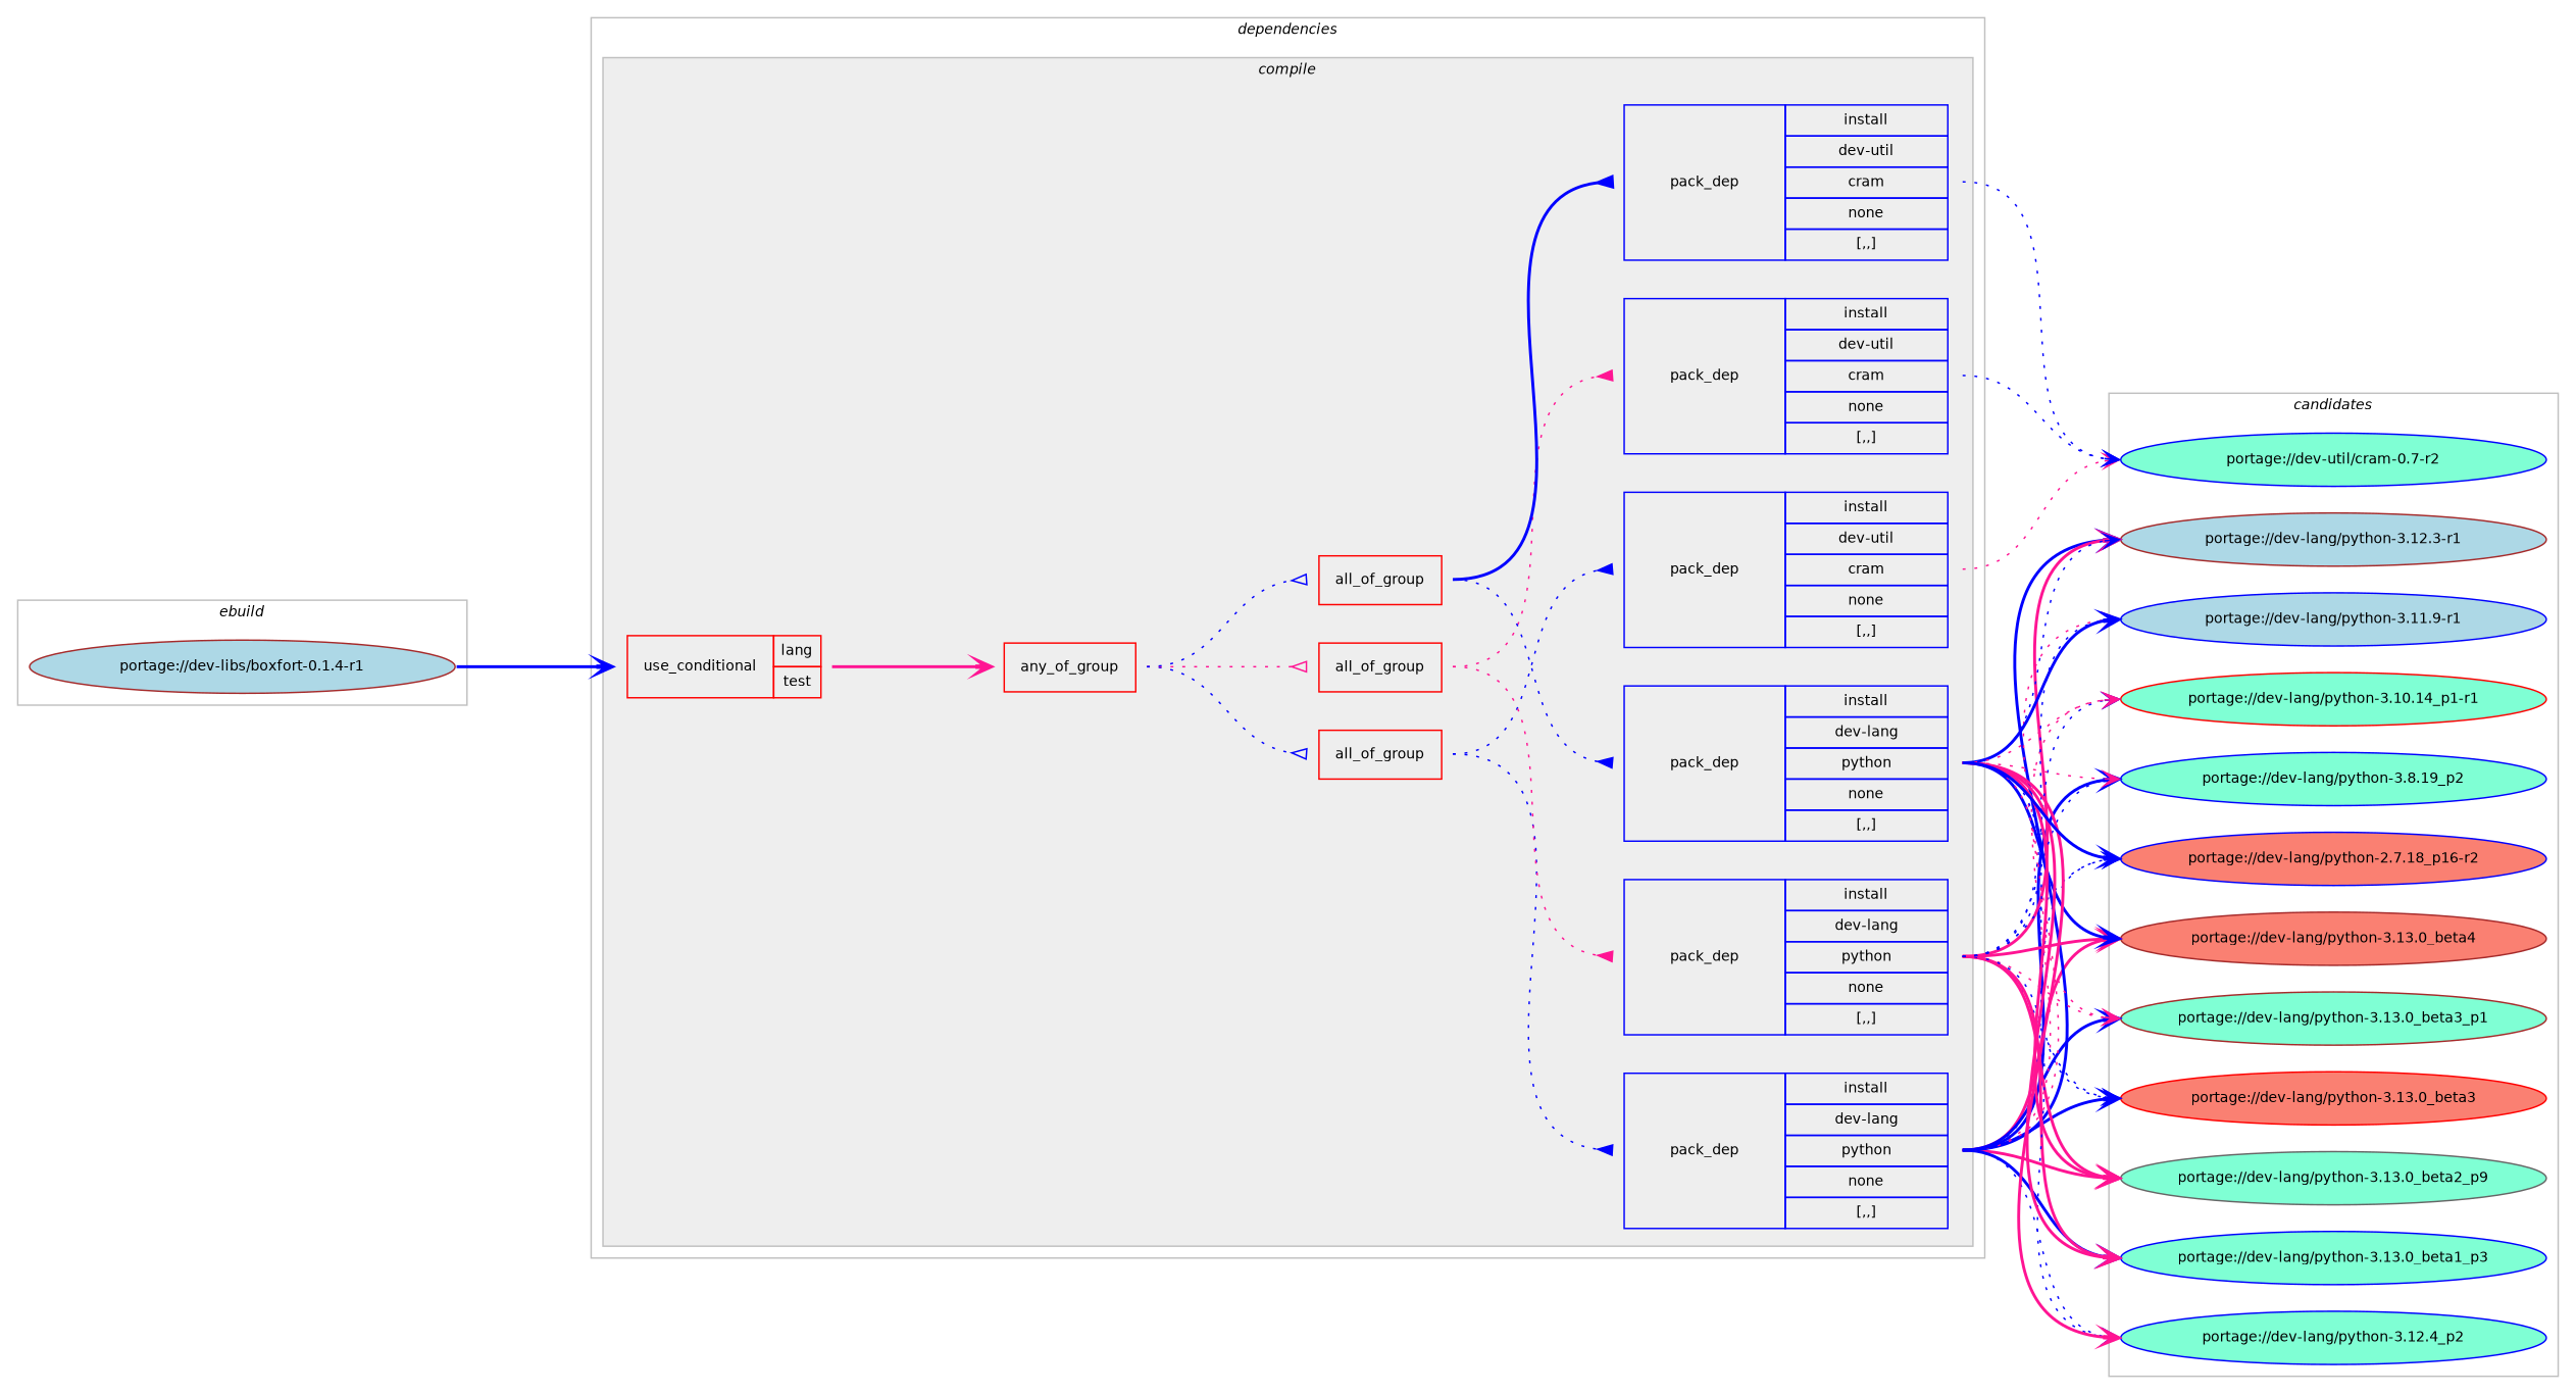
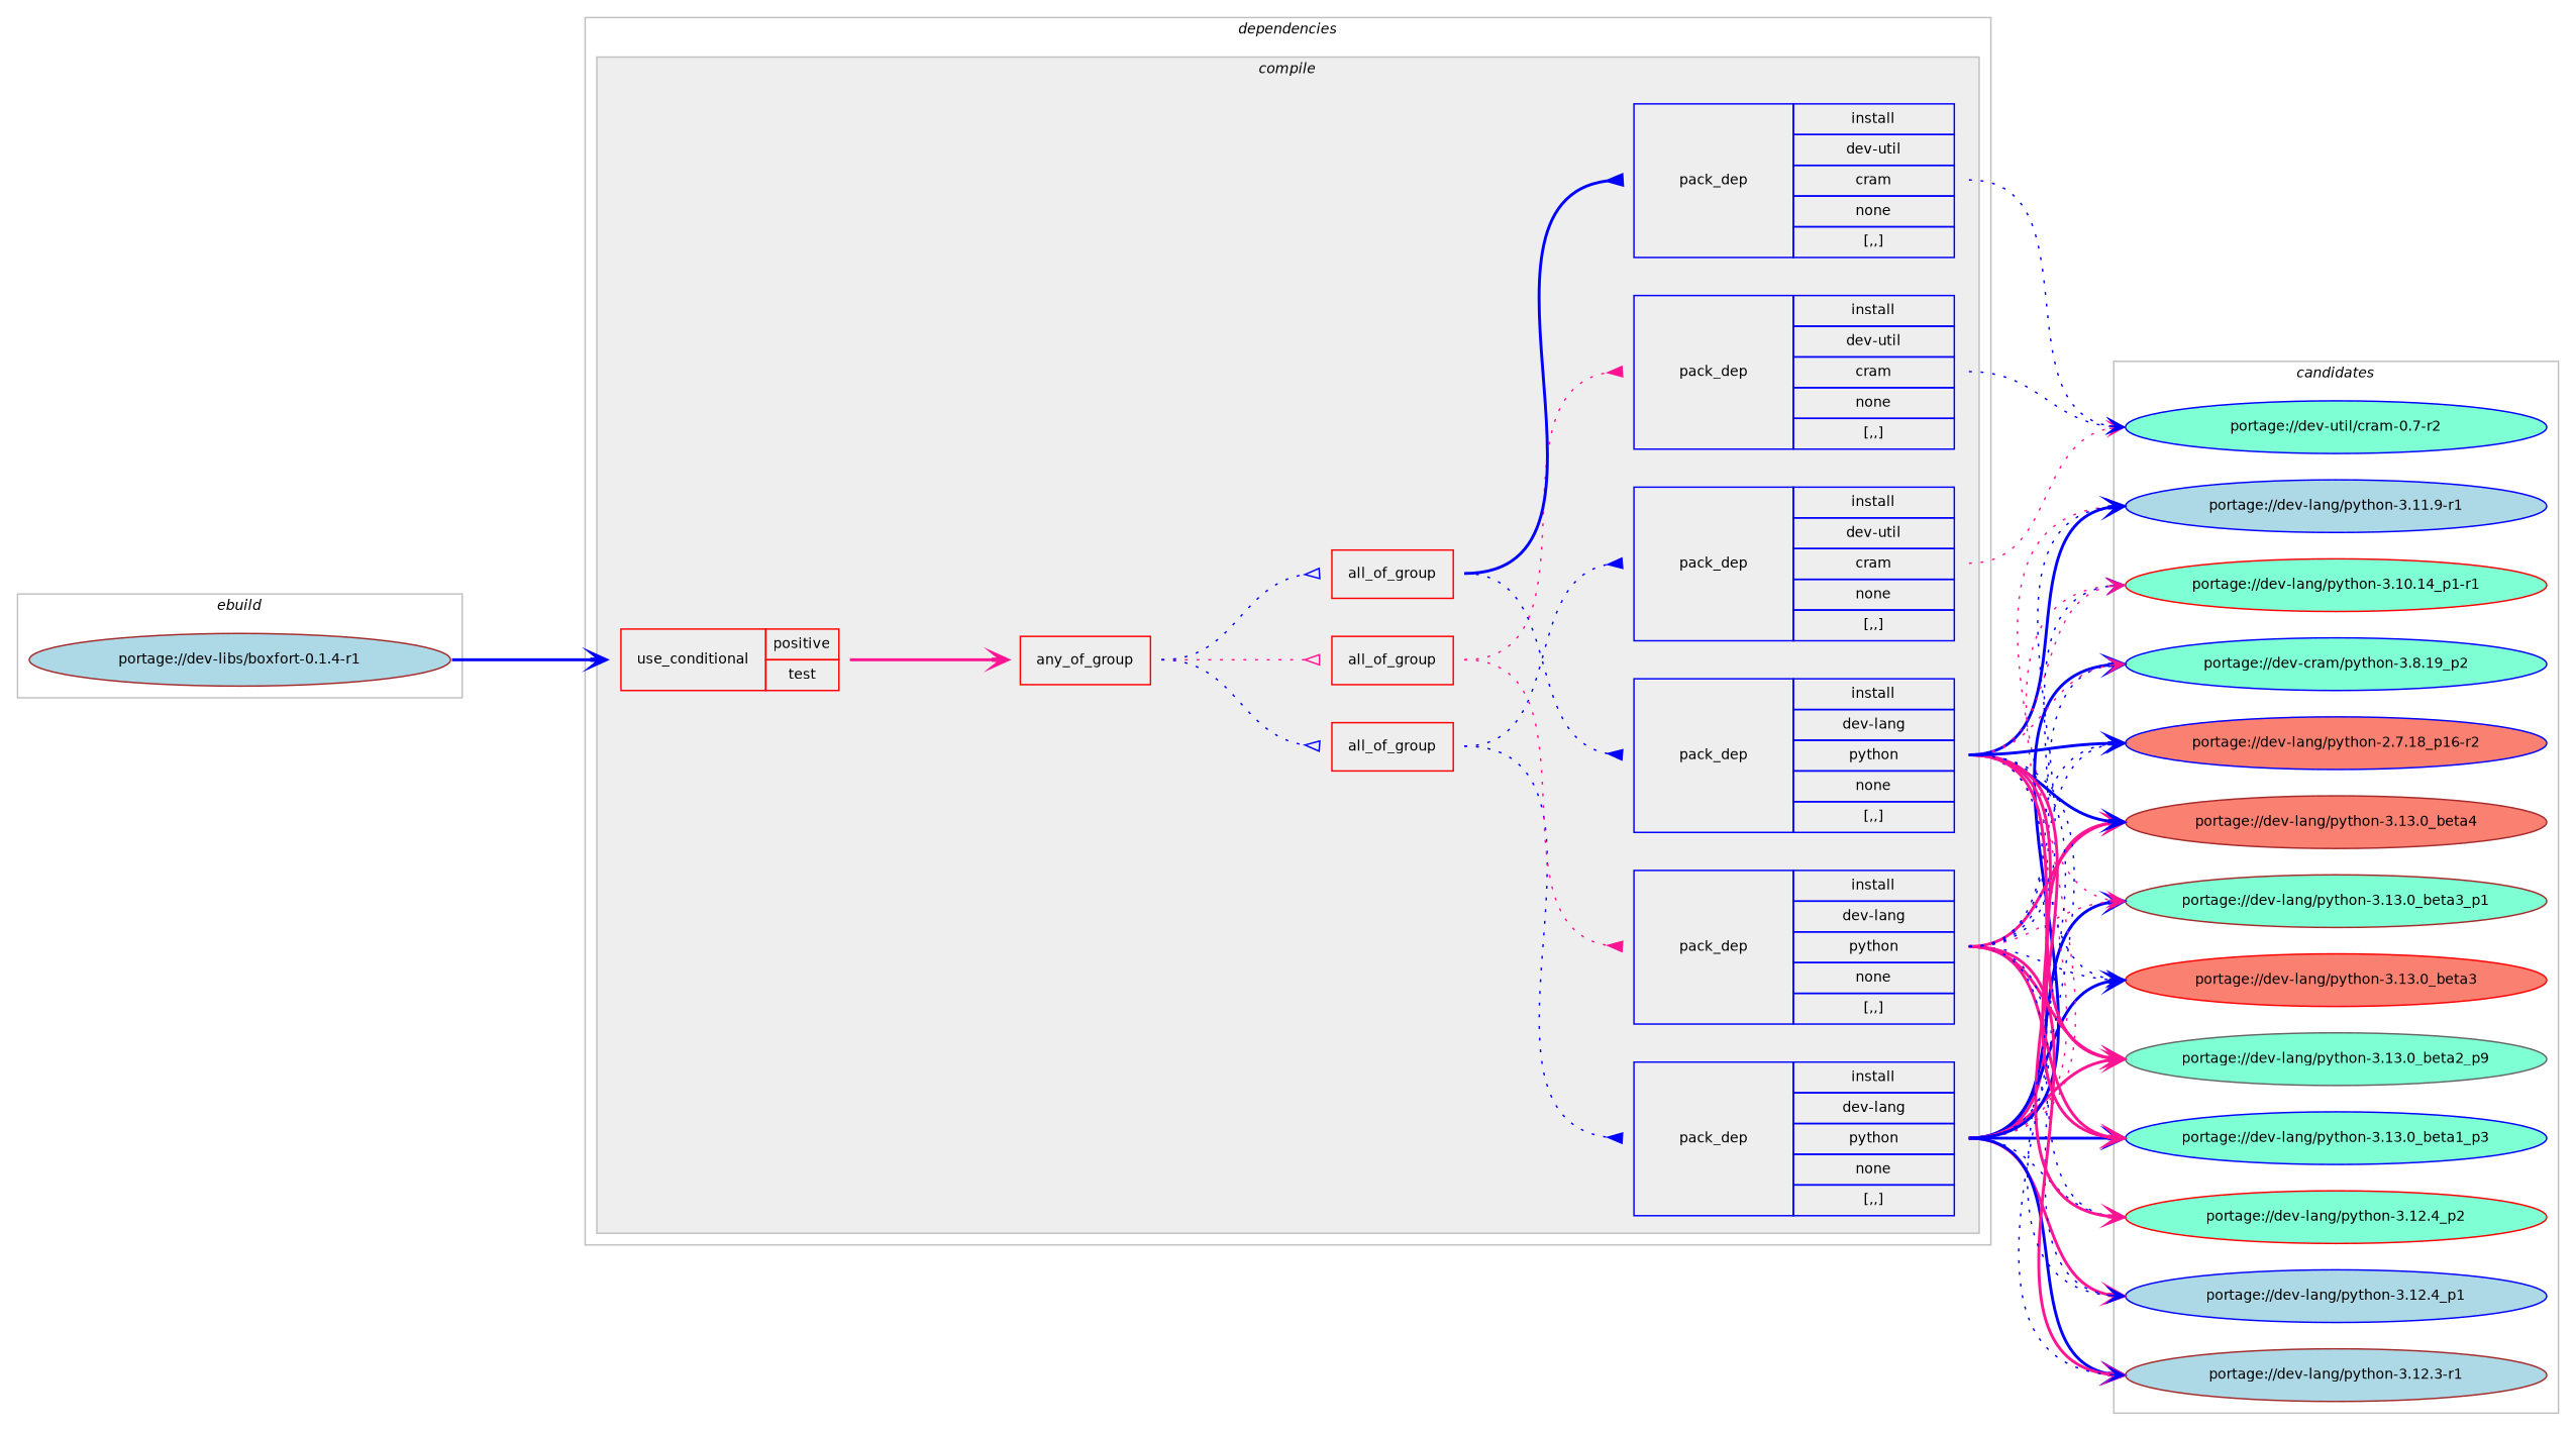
  digraph {
    compound=true
    concentrate=true
    fontname=Helvetica
    fontsize=10
    newrank=true
    rankdir=LR
    ranksep=1.5
    node [color=blue fontname=Helvetica fontsize=10 style=filled]
    edge [arrowhead=vee color=blue headport=w style=dotted tailport=e weight=100]
    n1 [color=brown fillcolor=lightblue label="portage://dev-libs/boxfort-0.1.4-r1" width=4]
    n2 [label=<<TABLE BORDER="0" CELLBORDER="1" CELLSPACING="0" CELLPADDING="4" WIDTH="220"><TR><TD ROWSPAN="6" CELLPADDING="30">pack_dep</TD></TR><TR><TD WIDTH="110">install</TD></TR><TR><TD>dev-lang</TD></TR><TR><TD>python</TD></TR><TR><TD>none</TD></TR><TR><TD>[,,]</TD></TR></TABLE>> shape=none style=""]
    n3 [label=<<TABLE BORDER="0" CELLBORDER="1" CELLSPACING="0" CELLPADDING="4" WIDTH="220"><TR><TD ROWSPAN="6" CELLPADDING="30">pack_dep</TD></TR><TR><TD WIDTH="110">install</TD></TR><TR><TD>dev-util</TD></TR><TR><TD>cram</TD></TR><TR><TD>none</TD></TR><TR><TD>[,,]</TD></TR></TABLE>> shape=none style=""]
    n4 [color=red label=<<TABLE BORDER="0" CELLBORDER="1" CELLSPACING="0" CELLPADDING="4"><TR><TD CELLPADDING="10">all_of_group</TD></TR></TABLE>> shape=none style=""]
    n5 [label=<<TABLE BORDER="0" CELLBORDER="1" CELLSPACING="0" CELLPADDING="4" WIDTH="220"><TR><TD ROWSPAN="6" CELLPADDING="30">pack_dep</TD></TR><TR><TD WIDTH="110">install</TD></TR><TR><TD>dev-lang</TD></TR><TR><TD>python</TD></TR><TR><TD>none</TD></TR><TR><TD>[,,]</TD></TR></TABLE>> shape=none style=""]
    n6 [label=<<TABLE BORDER="0" CELLBORDER="1" CELLSPACING="0" CELLPADDING="4" WIDTH="220"><TR><TD ROWSPAN="6" CELLPADDING="30">pack_dep</TD></TR><TR><TD WIDTH="110">install</TD></TR><TR><TD>dev-util</TD></TR><TR><TD>cram</TD></TR><TR><TD>none</TD></TR><TR><TD>[,,]</TD></TR></TABLE>> shape=none style=""]
    n7 [color=red label=<<TABLE BORDER="0" CELLBORDER="1" CELLSPACING="0" CELLPADDING="4"><TR><TD CELLPADDING="10">all_of_group</TD></TR></TABLE>> shape=none style=""]
    n8 [label=<<TABLE BORDER="0" CELLBORDER="1" CELLSPACING="0" CELLPADDING="4" WIDTH="220"><TR><TD ROWSPAN="6" CELLPADDING="30">pack_dep</TD></TR><TR><TD WIDTH="110">install</TD></TR><TR><TD>dev-lang</TD></TR><TR><TD>python</TD></TR><TR><TD>none</TD></TR><TR><TD>[,,]</TD></TR></TABLE>> shape=none style=""]
    n9 [label=<<TABLE BORDER="0" CELLBORDER="1" CELLSPACING="0" CELLPADDING="4" WIDTH="220"><TR><TD ROWSPAN="6" CELLPADDING="30">pack_dep</TD></TR><TR><TD WIDTH="110">install</TD></TR><TR><TD>dev-util</TD></TR><TR><TD>cram</TD></TR><TR><TD>none</TD></TR><TR><TD>[,,]</TD></TR></TABLE>> shape=none style=""]
    n10 [color=red label=<<TABLE BORDER="0" CELLBORDER="1" CELLSPACING="0" CELLPADDING="4"><TR><TD CELLPADDING="10">all_of_group</TD></TR></TABLE>> shape=none style=""]
    n11 [color=red label=<<TABLE BORDER="0" CELLBORDER="1" CELLSPACING="0" CELLPADDING="4"><TR><TD CELLPADDING="10">any_of_group</TD></TR></TABLE>> shape=none style=""]
-   n12 [color=red label=<<TABLE BORDER="0" CELLBORDER="1" CELLSPACING="0" CELLPADDING="4"><TR><TD ROWSPAN="3" CELLPADDING="10">use_conditional</TD></TR><TR><TD>lang</TD></TR><TR><TD>test</TD></TR></TABLE>> shape=none style=""]
+   n12 [color=red label=<<TABLE BORDER="0" CELLBORDER="1" CELLSPACING="0" CELLPADDING="4"><TR><TD ROWSPAN="3" CELLPADDING="10">use_conditional</TD></TR><TR><TD>positive</TD></TR><TR><TD>test</TD></TR></TABLE>> shape=none style=""]
    n13 [color=brown fillcolor=salmon label="portage://dev-lang/python-3.13.0_beta4" width=4]
    n14 [color=brown fillcolor=aquamarine label="portage://dev-lang/python-3.13.0_beta3_p1" width=4]
    n15 [color=red fillcolor=salmon label="portage://dev-lang/python-3.13.0_beta3" width=4]
    n16 [color=gray40 fillcolor=aquamarine label="portage://dev-lang/python-3.13.0_beta2_p9" width=4]
    n17 [fillcolor=aquamarine label="portage://dev-lang/python-3.13.0_beta1_p3" width=4]
-   n18 [fillcolor=aquamarine label="portage://dev-lang/python-3.12.4_p2" width=4]
+   n18 [color=red fillcolor=aquamarine label="portage://dev-lang/python-3.12.4_p2" width=4]
+   n19 [fillcolor=lightblue label="portage://dev-lang/python-3.12.4_p1" width=4]
    n20 [color=brown fillcolor=lightblue label="portage://dev-lang/python-3.12.3-r1" width=4]
    n21 [fillcolor=lightblue label="portage://dev-lang/python-3.11.9-r1" width=4]
    n22 [color=red fillcolor=aquamarine label="portage://dev-lang/python-3.10.14_p1-r1" width=4]
-   n23 [fillcolor=aquamarine label="portage://dev-lang/python-3.8.19_p2" width=4]
+   n23 [fillcolor=aquamarine label="portage://dev-cram/python-3.8.19_p2" width=4]
    n24 [fillcolor=salmon label="portage://dev-lang/python-2.7.18_p16-r2" width=4]
    n25 [fillcolor=aquamarine label="portage://dev-util/cram-0.7-r2" width=4]
    subgraph cluster_1 {
      color=gray
      label=<<i>ebuild</i>>
      n1
    }
    subgraph cluster_2 {
      color=gray
      label=<<i>dependencies</i>>
      subgraph cluster_3 {
        color=gray
        fillcolor="#eeeeee"
        label=<<i>compile</i>>
        style=filled
        subgraph sub_4 {
          color=gray
          fillcolor="#eeeeee"
          label=<<i>compile</i>>
          style=filled
          n12
          subgraph sub_5 {
            color=gray
            fillcolor="#eeeeee"
            label=<<i>compile</i>>
            style=filled
            n11
            subgraph sub_6 {
              color=gray
              fillcolor="#eeeeee"
              label=<<i>compile</i>>
              style=filled
              n4
              subgraph sub_7 {
                color=gray
                fillcolor="#eeeeee"
                label=<<i>compile</i>>
                style=filled
                n2
              }
              subgraph sub_8 {
                color=gray
                fillcolor="#eeeeee"
                label=<<i>compile</i>>
                style=filled
                n3
              }
            }
            subgraph sub_9 {
              color=gray
              fillcolor="#eeeeee"
              label=<<i>compile</i>>
              style=filled
              n7
              subgraph sub_10 {
                color=gray
                fillcolor="#eeeeee"
                label=<<i>compile</i>>
                style=filled
                n5
              }
              subgraph sub_11 {
                color=gray
                fillcolor="#eeeeee"
                label=<<i>compile</i>>
                style=filled
                n6
              }
            }
            subgraph sub_12 {
              color=gray
              fillcolor="#eeeeee"
              label=<<i>compile</i>>
              style=filled
              n10
              subgraph sub_13 {
                color=gray
                fillcolor="#eeeeee"
                label=<<i>compile</i>>
                style=filled
                n8
              }
              subgraph sub_14 {
                color=gray
                fillcolor="#eeeeee"
                label=<<i>compile</i>>
                style=filled
                n9
              }
            }
          }
        }
      }
      subgraph cluster_15 {
        color=gray
        fillcolor="#eeeeee"
        label=<<i>compile and run</i>>
        style=filled
      }
      subgraph cluster_16 {
        color=gray
        fillcolor="#eeeeee"
        label=<<i>run</i>>
        style=filled
      }
    }
    subgraph cluster_17 {
      color=gray
      label=<<i>candidates</i>>
      rank=same
      subgraph sub_18 {
        color=black
        label=<<i>candidates</i>>
        nodesep=1
        rank=same
        n13
        n14
        n15
        n16
        n17
        n18
+       n19
        n20
        n21
        n22
        n23
        n24
      }
      subgraph sub_19 {
        color=black
        label=<<i>candidates</i>>
        nodesep=1
        rank=same
        n25
      }
      subgraph sub_20 {
        color=black
        label=<<i>candidates</i>>
        nodesep=1
        rank=same
        n13
        n14
        n15
        n16
        n17
        n18
+       n19
        n20
        n21
        n22
        n23
        n24
      }
      subgraph sub_21 {
        color=black
        label=<<i>candidates</i>>
        nodesep=1
        rank=same
        n25
      }
      subgraph sub_22 {
        color=black
        label=<<i>candidates</i>>
        nodesep=1
        rank=same
        n13
        n14
        n15
        n16
        n17
        n18
+       n19
        n20
        n21
        n22
        n23
        n24
      }
      subgraph sub_23 {
        color=black
        label=<<i>candidates</i>>
        nodesep=1
        rank=same
        n25
      }
    }
    n1 -> n12 [style=bold weight=20]
    n2 -> n13 [color=deeppink style=bold]
    n2 -> n14 [style=bold]
    n2 -> n15 [style=bold]
    n2 -> n16 [color=deeppink style=bold]
    n2 -> n17 [style=bold]
    n2 -> n18
+   n2 -> n19 [color=deeppink style=bold]
    n2 -> n20 [style=bold]
    n2 -> n21 [color=deeppink]
    n2 -> n22 [color=deeppink]
    n2 -> n23 [style=bold]
    n2 -> n24
    n3 -> n25 [color=deeppink]
    n4 -> n2 [arrowhead=inv weight=20]
    n4 -> n3 [arrowhead=inv weight=20]
    n5 -> n13 [color=deeppink style=bold]
    n5 -> n14 [color=deeppink]
    n5 -> n15
    n5 -> n16 [color=deeppink style=bold]
    n5 -> n17 [color=deeppink style=bold]
    n5 -> n18
+   n5 -> n19
    n5 -> n20 [color=deeppink style=bold]
    n5 -> n21
    n5 -> n22
    n5 -> n23
    n5 -> n24
    n6 -> n25
    n7 -> n5 [arrowhead=inv color=deeppink weight=20]
    n7 -> n6 [arrowhead=inv color=deeppink weight=20]
    n8 -> n13 [style=bold]
    n8 -> n14 [color=deeppink]
    n8 -> n15
    n8 -> n16 [color=deeppink style=bold]
    n8 -> n17 [color=deeppink style=bold]
    n8 -> n18 [color=deeppink style=bold]
+   n8 -> n19
    n8 -> n20
    n8 -> n21 [style=bold]
    n8 -> n22 [color=deeppink]
    n8 -> n23 [color=deeppink]
    n8 -> n24 [style=bold]
    n9 -> n25
    n10 -> n8 [arrowhead=inv weight=20]
    n10 -> n9 [arrowhead=inv style=bold weight=20]
    n11 -> n4 [arrowhead=oinv weight=20]
    n11 -> n7 [arrowhead=oinv color=deeppink weight=20]
    n11 -> n10 [arrowhead=oinv weight=20]
    n12 -> n11 [color=deeppink style=bold weight=20]
  }
